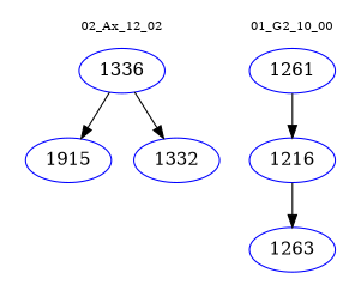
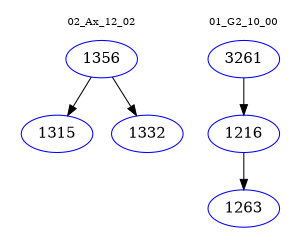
  digraph {
    node [color=blue]
    edge [color=black]
-   n1 [label=1336]
-   n2 [label=1915]
+   n1 [label=1356]
+   n2 [label=1315]
    n3 [label=1332]
-   n4 [label=1261]
+   n4 [label=3261]
    n5 [label=1216]
    n6 [label=1263]
    subgraph cluster_1 {
      color=white
      fontsize=10
      label="02_Ax_12_02"
      n1
      n2
      n3
    }
    subgraph cluster_2 {
      color=white
      fontsize=10
      label="01_G2_10_00"
      n4
      n5
      n6
    }
    n1 -> n2
    n1 -> n3
    n4 -> n5
    n5 -> n6
  }
